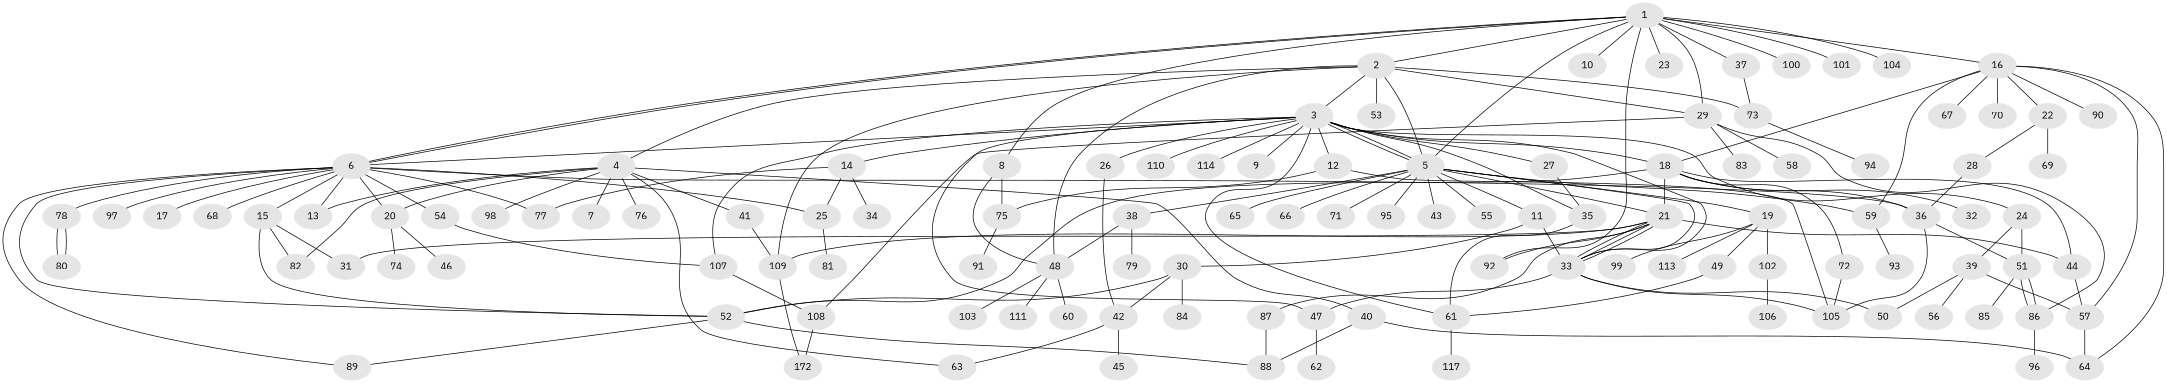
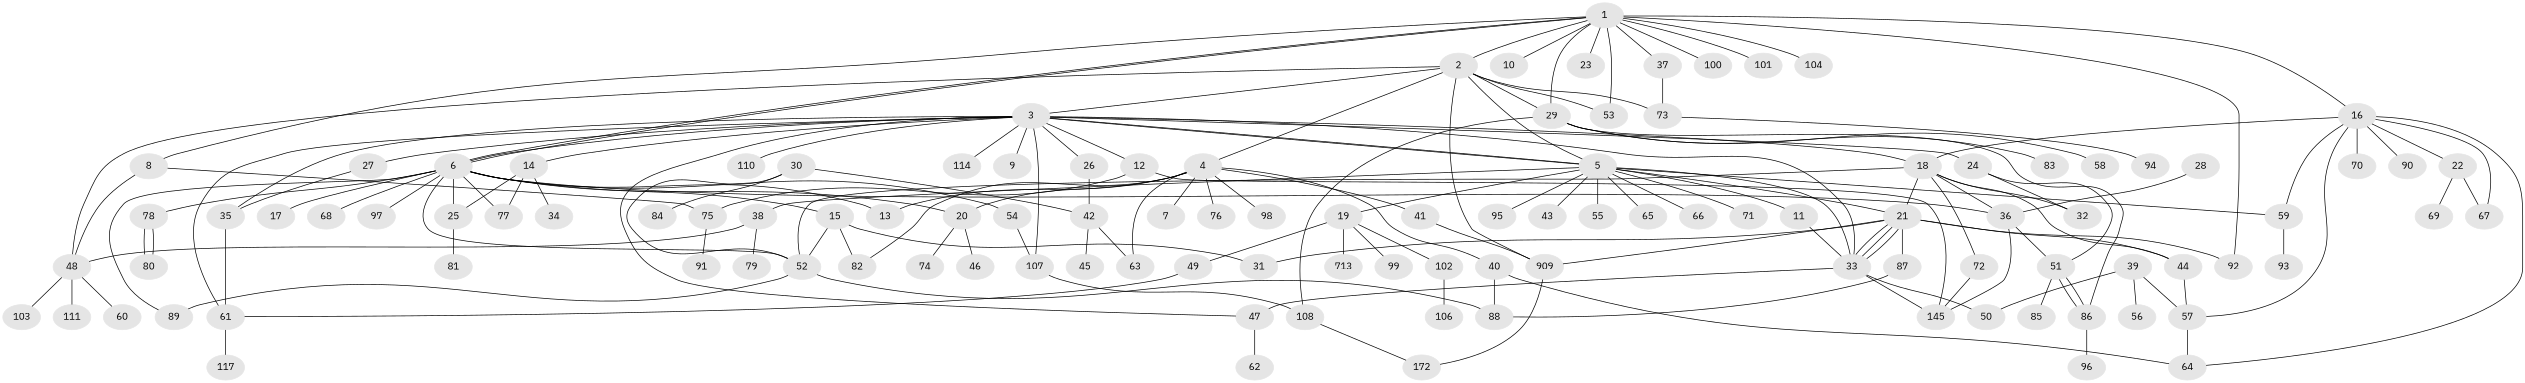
  graph {
    fontname="IBM Plex Sans"
    node [color=gray90 fontname="IBM Plex Sans" style=filled]
    edge [fontname="IBM Plex Sans"]
    1
    2
    5
    6
    8
    10
    16
    23
    29
    37
    100
    101
    104
    92
    3
    4
    48
    53
    73
-   109
+   109 [label=909]
    21
    33
    11
    19
    38
    43
    55
    59
    65
    66
    71
    95
    13
    20
    15
    17
    25
    36
    52
    54
    68
    77
    78
    89
    97
    75
    18
    22
    57
    64
    67
    70
    90
    31
    44
    87
    58
    83
    86
    108
    9
    12
    14
    24
    26
    27
    35
    47
    61
    107
    110
    114
    7
    40
    41
    63
    76
    82
    98
    60
    103
    111
    94
    n84 [label=172]
-   105
+   105 [label=145]
    34
    32
    72
    39
    51
    42
    50
    62
    n94 [label=117]
    46
    74
    88
    30
    49
    99
    102
-   113
+   113 [label=713]
    79
    93
    81
    80
    91
    84
    28
    69
    106
    56
    85
    45
    96
    1 -- 2
-   1 -- 5
+   1 -- 53
    1 -- 6
    1 -- 6
    1 -- 8
    1 -- 10
    1 -- 16
    1 -- 23
    1 -- 29
    1 -- 37
    1 -- 100
    1 -- 101
    1 -- 104
    1 -- 92
    2 -- 5
    2 -- 29
    2 -- 3
    2 -- 4
    2 -- 48
    2 -- 53
    2 -- 73
    2 -- 109
    5 -- 21
    5 -- 33
    5 -- 11
    5 -- 19
    5 -- 38
    5 -- 43
    5 -- 55
    5 -- 59
    5 -- 65
    5 -- 66
    5 -- 71
    5 -- 95
    6 -- 13
    6 -- 20
    6 -- 15
    6 -- 17
    6 -- 25
    6 -- 36
    6 -- 52
    6 -- 54
    6 -- 68
    6 -- 77
    6 -- 78
    6 -- 89
    6 -- 97
    8 -- 48
    8 -- 75
    16 -- 59
    16 -- 18
    16 -- 22
    16 -- 57
    16 -- 64
    16 -- 67
    16 -- 70
    16 -- 90
    29 -- 58
    29 -- 83
    29 -- 86
    29 -- 108
    37 -- 73
    3 -- 5
    3 -- 5
    3 -- 6
    3 -- 33
    3 -- 18
    3 -- 9
    3 -- 12
    3 -- 14
    3 -- 24
    3 -- 26
    3 -- 27
    3 -- 35
    3 -- 47
    3 -- 61
    3 -- 107
    3 -- 110
    3 -- 114
    4 -- 13
    4 -- 20
    4 -- 7
    4 -- 40
    4 -- 41
    4 -- 63
    4 -- 76
    4 -- 82
    4 -- 98
    48 -- 60
    48 -- 103
    48 -- 111
    73 -- 94
    109 -- n84
    21 -- 92
    21 -- 109
    21 -- 33
    21 -- 33
    21 -- 33
    21 -- 31
    21 -- 44
    21 -- 87
    33 -- 47
    33 -- 105
    33 -- 50
    11 -- 33
-   11 -- 30
    19 -- 49
    19 -- 99
    19 -- 102
    19 -- 113
    38 -- 48
    38 -- 79
    59 -- 93
    20 -- 46
    20 -- 74
    15 -- 52
    15 -- 31
    15 -- 82
    25 -- 81
    36 -- 105
    36 -- 51
    52 -- 89
    52 -- 88
    54 -- 107
    78 -- 80
    78 -- 80
    75 -- 91
    18 -- 21
    18 -- 36
    18 -- 52
    18 -- 44
    18 -- 32
    18 -- 72
-   22 -- 28
+   22 -- 67
    22 -- 69
    57 -- 64
    44 -- 57
    87 -- 88
    86 -- 96
    108 -- n84
    12 -- 75
    12 -- 105
    14 -- 25
    14 -- 77
    14 -- 34
-   24 -- 39
+   24 -- 32
    24 -- 51
    26 -- 42
    27 -- 35
    35 -- 61
    47 -- 62
    61 -- n94
    107 -- 108
    40 -- 64
    40 -- 88
    41 -- 109
    72 -- 105
    39 -- 57
    39 -- 50
    39 -- 56
    51 -- 86
    51 -- 86
    51 -- 85
    42 -- 63
    42 -- 45
    30 -- 52
    30 -- 42
    30 -- 84
    49 -- 61
    102 -- 106
    28 -- 36
  }
